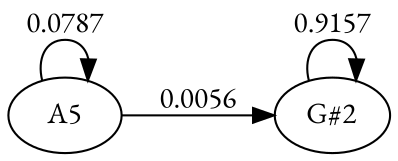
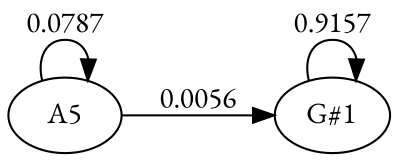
  strict graph {
    rankdir=LR
    fontname="EB Garamond"
    node [fontname="EB Garamond"]
    edge [arrowtype=normal dir=forward fontname="EB Garamond"]
    A5 [height=0.5 width=0.75]
-   "G#2" [height=0.5 width=0.75927]
+   "G#2" [height=0.5 width=0.75927 label="G#1"]
    A5 -- A5 [label=0.0787]
    A5 -- "G#2" [label=0.0056]
    "G#2" -- "G#2" [label=0.9157]
  }
